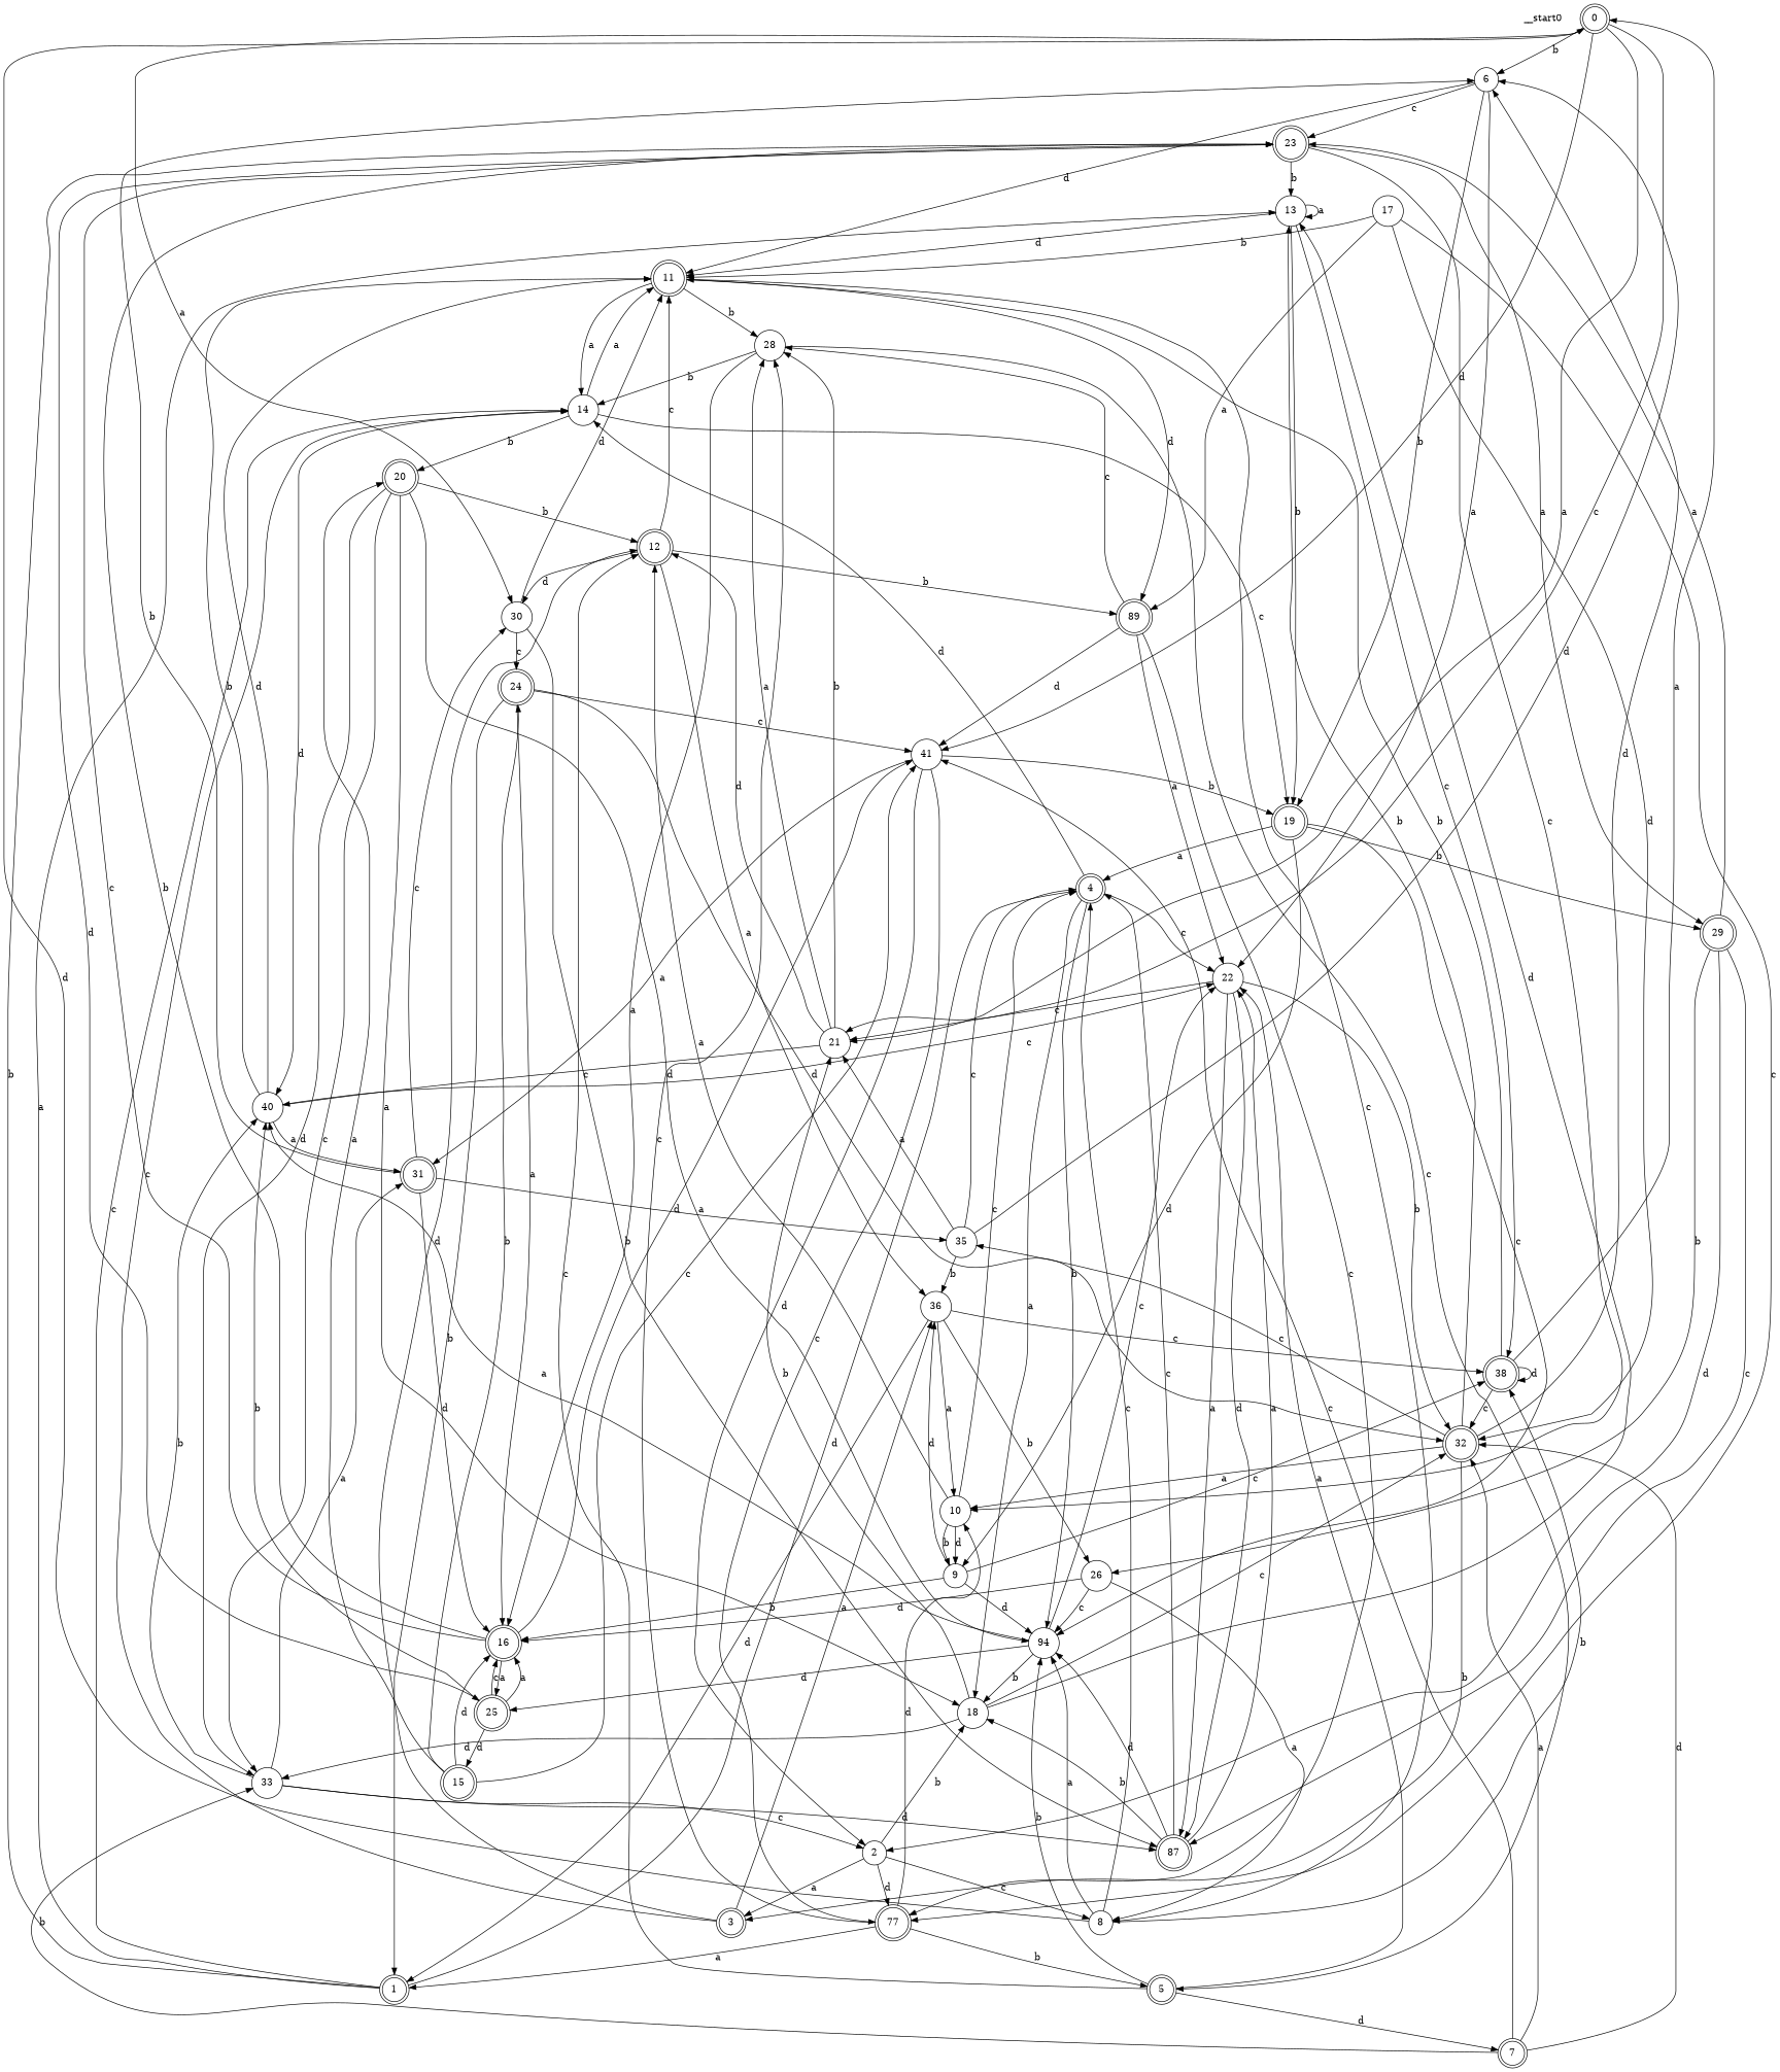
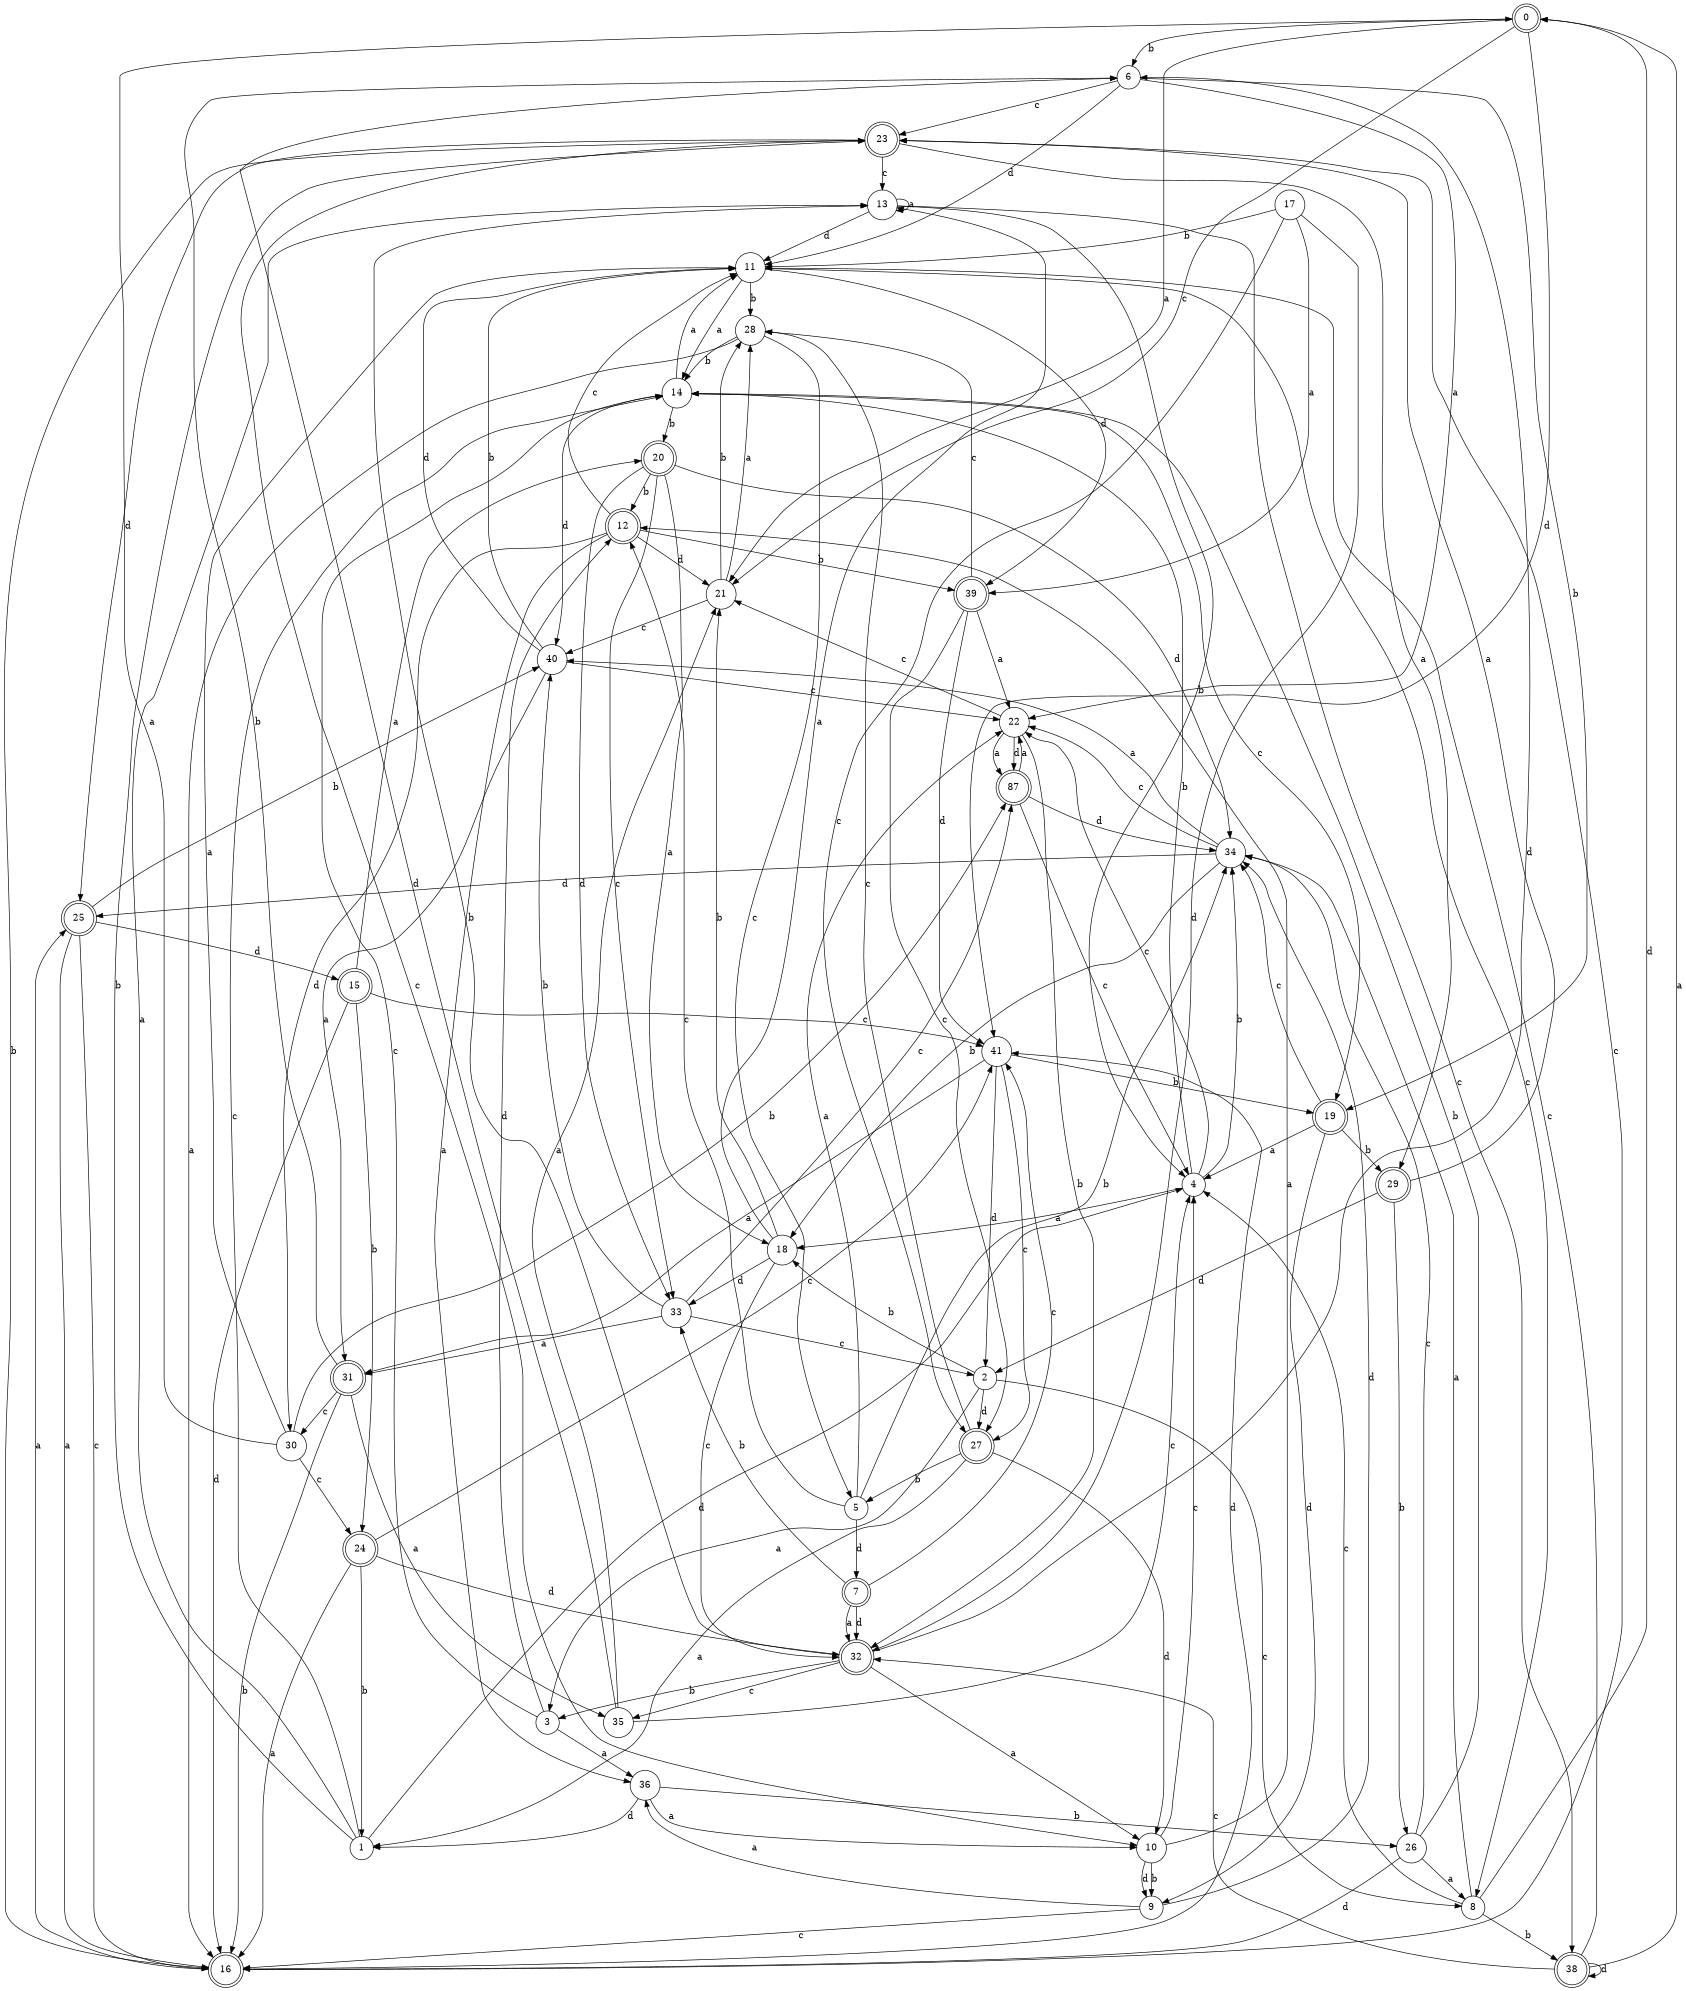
  digraph {
    rankdir=TB
    node [shape=circle color=black fillcolor=white style=filled]
-   __start0 [shape=none color="" fillcolor="" style=""]
    n2 [label=0 shape=doublecircle style="rounded,filled"]
    n3 [label=6]
    n4 [label=21]
    n5 [label=41]
    n6 [label=23 shape=doublecircle style="rounded,filled"]
    n7 [label=22]
-   n8 [label=11 shape=doublecircle]
+   n8 [label=11]
    n9 [label=19 shape=doublecircle style="rounded,filled"]
    n10 [label=12 shape=doublecircle style="rounded,filled"]
    n11 [label=28]
    n12 [label=40]
    n13 [label=2]
-   n14 [label=77 shape=doublecircle style="rounded,filled"]
+   n14 [label=27 shape=doublecircle style="rounded,filled"]
    n15 [label=31 shape=doublecircle style="rounded,filled"]
-   n16 [label=1 shape=doublecircle]
-   n17 [label=4 shape=doublecircle]
+   n16 [label=1]
+   n17 [label=4]
    n18 [label=13]
    n19 [label=14]
    n20 [label=18]
-   n21 [label=94]
+   n21 [label=34]
    n22 [label=38 shape=doublecircle style="rounded,filled"]
    n23 [label=20 shape=doublecircle style="rounded,filled"]
    n24 [label=10]
    n25 [label=25 shape=doublecircle style="rounded,filled"]
    n26 [label=29 shape=doublecircle style="rounded,filled"]
-   n27 [label=3 shape=doublecircle style="rounded,filled"]
+   n27 [label=3 style="rounded,filled"]
    n28 [label=8]
    n29 [label=36]
    n30 [label=32 shape=doublecircle style="rounded,filled"]
    n31 [label=33]
-   n32 [label=5 shape=doublecircle style="rounded,filled"]
-   n33 [label=89 shape=doublecircle style="rounded,filled"]
+   n32 [label=5 style="rounded,filled"]
+   n33 [label=39 shape=doublecircle style="rounded,filled"]
    n34 [label=30]
    n35 [label=26]
    n36 [label=87 shape=doublecircle style="rounded,filled"]
    n37 [label=7 shape=doublecircle style="rounded,filled"]
    n38 [label=9]
    n39 [label=35]
    n40 [label=16 shape=doublecircle style="rounded,filled"]
    n41 [label=24 shape=doublecircle style="rounded,filled"]
    n42 [label=15 shape=doublecircle style="rounded,filled"]
    n43 [label=17]
    n2 -> n3 [label=b]
    n2 -> n4 [label=a]
    n2 -> n4 [label=c]
    n2 -> n5 [label=d]
    n3 -> n6 [label=c]
    n3 -> n7 [label=a]
    n3 -> n8 [label=d]
    n3 -> n9 [label=b]
-   n4 -> n10 [label=d]
+   n10 -> n4 [label=d]
    n4 -> n11 [label=a]
    n4 -> n11 [label=b]
    n4 -> n12 [label=c]
    n5 -> n9 [label=b]
    n5 -> n13 [label=d]
    n5 -> n14 [label=c]
    n5 -> n15 [label=a]
-   n6 -> n18 [label=b]
+   n6 -> n18 [label=c]
    n6 -> n24 [label=c]
    n6 -> n25 [label=d]
    n6 -> n26 [label=a]
    n7 -> n4 [label=c]
    n7 -> n30 [label=b]
    n7 -> n36 [label=a]
    n7 -> n36 [label=d]
    n8 -> n11 [label=b]
    n8 -> n19 [label=a]
    n8 -> n28 [label=c]
    n8 -> n33 [label=d]
    n9 -> n17 [label=a]
    n9 -> n21 [label=c]
    n9 -> n26 [label=b]
    n9 -> n38 [label=d]
    n10 -> n8 [label=c]
    n10 -> n29 [label=a]
    n10 -> n33 [label=b]
    n10 -> n34 [label=d]
    n11 -> n19 [label=b]
    n11 -> n32 [label=c]
    n11 -> n40 [label=a]
    n12 -> n7 [label=c]
    n12 -> n8 [label=b]
    n12 -> n8 [label=d]
    n12 -> n15 [label=a]
    n13 -> n14 [label=d]
    n13 -> n20 [label=b]
    n13 -> n27 [label=a]
    n13 -> n28 [label=c]
    n14 -> n11 [label=c]
    n14 -> n16 [label=a]
    n14 -> n24 [label=d]
    n14 -> n32 [label=b]
    n15 -> n3 [label=b]
    n15 -> n34 [label=c]
    n15 -> n39 [label=a]
-   n15 -> n40 [label=d]
+   n15 -> n40 [label=b]
    n16 -> n6 [label=b]
    n16 -> n17 [label=d]
    n16 -> n18 [label=a]
    n16 -> n19 [label=c]
    n17 -> n7 [label=c]
-   n17 -> n19 [label=d]
+   n17 -> n19 [label=b]
    n17 -> n20 [label=a]
    n17 -> n21 [label=b]
    n18 -> n8 [label=d]
-   n18 -> n9 [label=b]
+   n18 -> n17 [label=b]
    n18 -> n18 [label=a]
    n18 -> n22 [label=c]
    n19 -> n8 [label=a]
    n19 -> n9 [label=c]
    n19 -> n12 [label=d]
    n19 -> n23 [label=b]
    n20 -> n4 [label=b]
-   n20 -> n18 [label=d]
+   n20 -> n18 [label=a]
    n20 -> n30 [label=c]
    n20 -> n31 [label=d]
    n21 -> n7 [label=c]
    n21 -> n12 [label=a]
    n21 -> n20 [label=b]
    n21 -> n25 [label=d]
    n22 -> n2 [label=a]
-   n22 -> n8 [label=b]
+   n22 -> n8 [label=c]
    n22 -> n22 [label=d]
    n22 -> n30 [label=c]
    n23 -> n10 [label=b]
    n23 -> n20 [label=a]
    n23 -> n21 [label=d]
    n23 -> n31 [label=c]
    n23 -> n31 [label=d]
    n24 -> n10 [label=a]
    n24 -> n17 [label=c]
    n24 -> n38 [label=b]
    n24 -> n38 [label=d]
    n25 -> n12 [label=b]
    n25 -> n40 [label=a]
    n25 -> n40 [label=c]
    n25 -> n42 [label=d]
    n26 -> n6 [label=a]
    n26 -> n13 [label=d]
    n26 -> n35 [label=b]
-   n26 -> n36 [label=c]
    n27 -> n10 [label=d]
    n27 -> n19 [label=c]
    n27 -> n29 [label=a]
    n28 -> n2 [label=d]
    n28 -> n17 [label=c]
    n28 -> n21 [label=a]
    n28 -> n22 [label=b]
    n29 -> n16 [label=d]
-   n29 -> n22 [label=c]
    n29 -> n24 [label=a]
    n29 -> n35 [label=b]
    n30 -> n3 [label=d]
    n30 -> n18 [label=b]
    n30 -> n24 [label=a]
    n30 -> n27 [label=b]
    n30 -> n39 [label=c]
    n31 -> n12 [label=b]
    n31 -> n13 [label=c]
    n31 -> n15 [label=a]
-   n31 -> n36 [label=d]
+   n31 -> n36 [label=c]
    n32 -> n7 [label=a]
    n32 -> n10 [label=c]
    n32 -> n21 [label=b]
    n32 -> n37 [label=d]
    n33 -> n5 [label=d]
    n33 -> n7 [label=a]
    n33 -> n11 [label=c]
    n33 -> n14 [label=c]
-   n2 -> n34 [label=a]
-   n34 -> n8 [label=d]
+   n34 -> n2 [label=a]
+   n34 -> n8 [label=a]
    n34 -> n36 [label=b]
    n34 -> n41 [label=c]
+   n35 -> n19 [label=b]
    n35 -> n21 [label=c]
    n35 -> n28 [label=a]
    n35 -> n40 [label=d]
    n36 -> n7 [label=a]
    n36 -> n17 [label=c]
-   n36 -> n20 [label=b]
    n36 -> n21 [label=d]
    n37 -> n5 [label=c]
    n37 -> n30 [label=a]
    n37 -> n30 [label=d]
    n37 -> n31 [label=b]
    n38 -> n21 [label=d]
-   n38 -> n22 [label=c]
-   n38 -> n29 [label=d]
-   n38 -> n40 [label=b]
+   n38 -> n29 [label=a]
+   n38 -> n40 [label=c]
    n39 -> n3 [label=d]
    n39 -> n4 [label=a]
    n39 -> n17 [label=c]
-   n39 -> n29 [label=b]
    n40 -> n5 [label=d]
    n40 -> n6 [label=b]
    n40 -> n6 [label=c]
    n40 -> n25 [label=a]
    n41 -> n5 [label=c]
    n41 -> n16 [label=b]
    n41 -> n30 [label=d]
    n41 -> n40 [label=a]
    n42 -> n5 [label=c]
    n42 -> n23 [label=a]
    n42 -> n40 [label=d]
    n42 -> n41 [label=b]
    n43 -> n8 [label=b]
    n43 -> n14 [label=c]
    n43 -> n30 [label=d]
    n43 -> n33 [label=a]
  }
